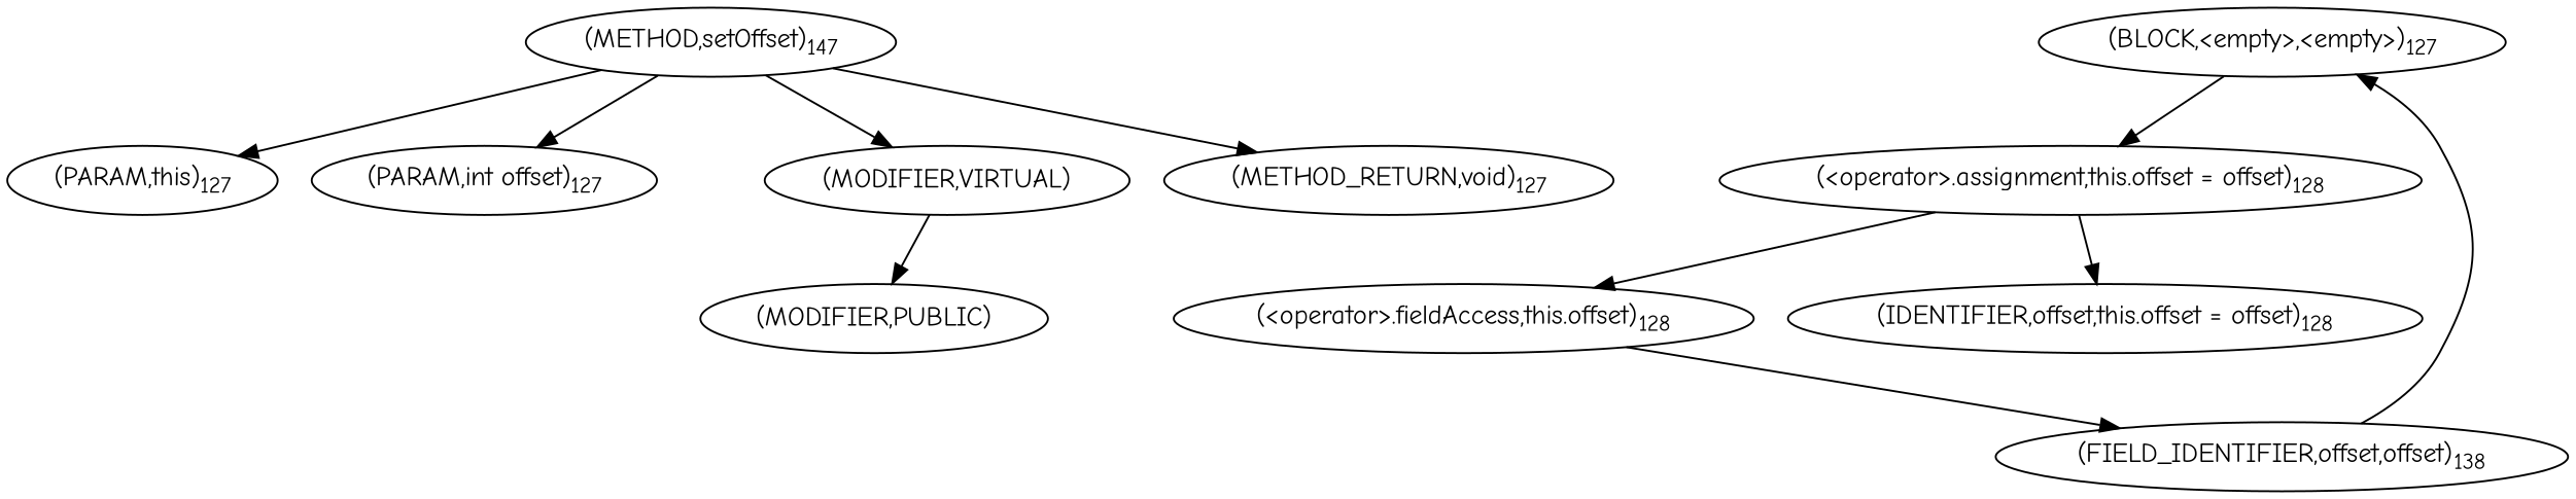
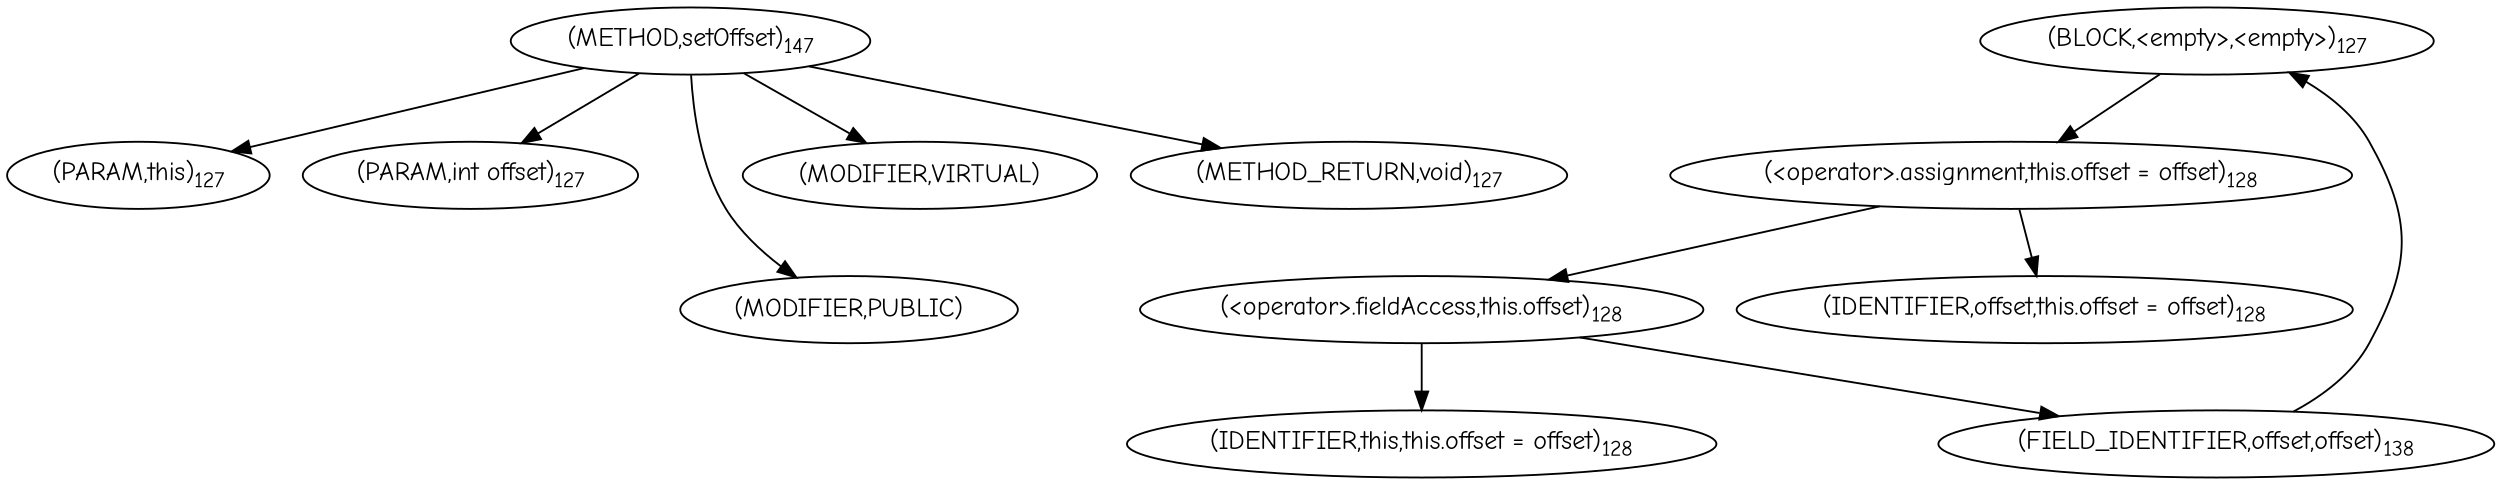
  digraph {
    fontname="Comic Neue"
    node [fontname="Comic Neue"]
    edge [fontname="Comic Neue"]
    n1 [label=<(METHOD,setOffset)<SUB>147</SUB>>]
    n2 [label=<(PARAM,this)<SUB>127</SUB>>]
    n3 [label=<(PARAM,int offset)<SUB>127</SUB>>]
    n4 [label=<(MODIFIER,PUBLIC)>]
    n5 [label=<(MODIFIER,VIRTUAL)>]
    n6 [label=<(METHOD_RETURN,void)<SUB>127</SUB>>]
    n7 [label=<(BLOCK,&lt;empty&gt;,&lt;empty&gt;)<SUB>127</SUB>>]
    n8 [label=<(&lt;operator&gt;.assignment,this.offset = offset)<SUB>128</SUB>>]
    n9 [label=<(&lt;operator&gt;.fieldAccess,this.offset)<SUB>128</SUB>>]
    n10 [label=<(IDENTIFIER,offset,this.offset = offset)<SUB>128</SUB>>]
+   n11 [label=<(IDENTIFIER,this,this.offset = offset)<SUB>128</SUB>>]
    n12 [label=<(FIELD_IDENTIFIER,offset,offset)<SUB>138</SUB>>]
    n1 -> n2
    n1 -> n3
-   n5 -> n4
+   n1 -> n4
    n1 -> n5
    n1 -> n6
    n7 -> n8
    n8 -> n9
    n8 -> n10
+   n9 -> n11
    n9 -> n12
    n12 -> n7
  }
